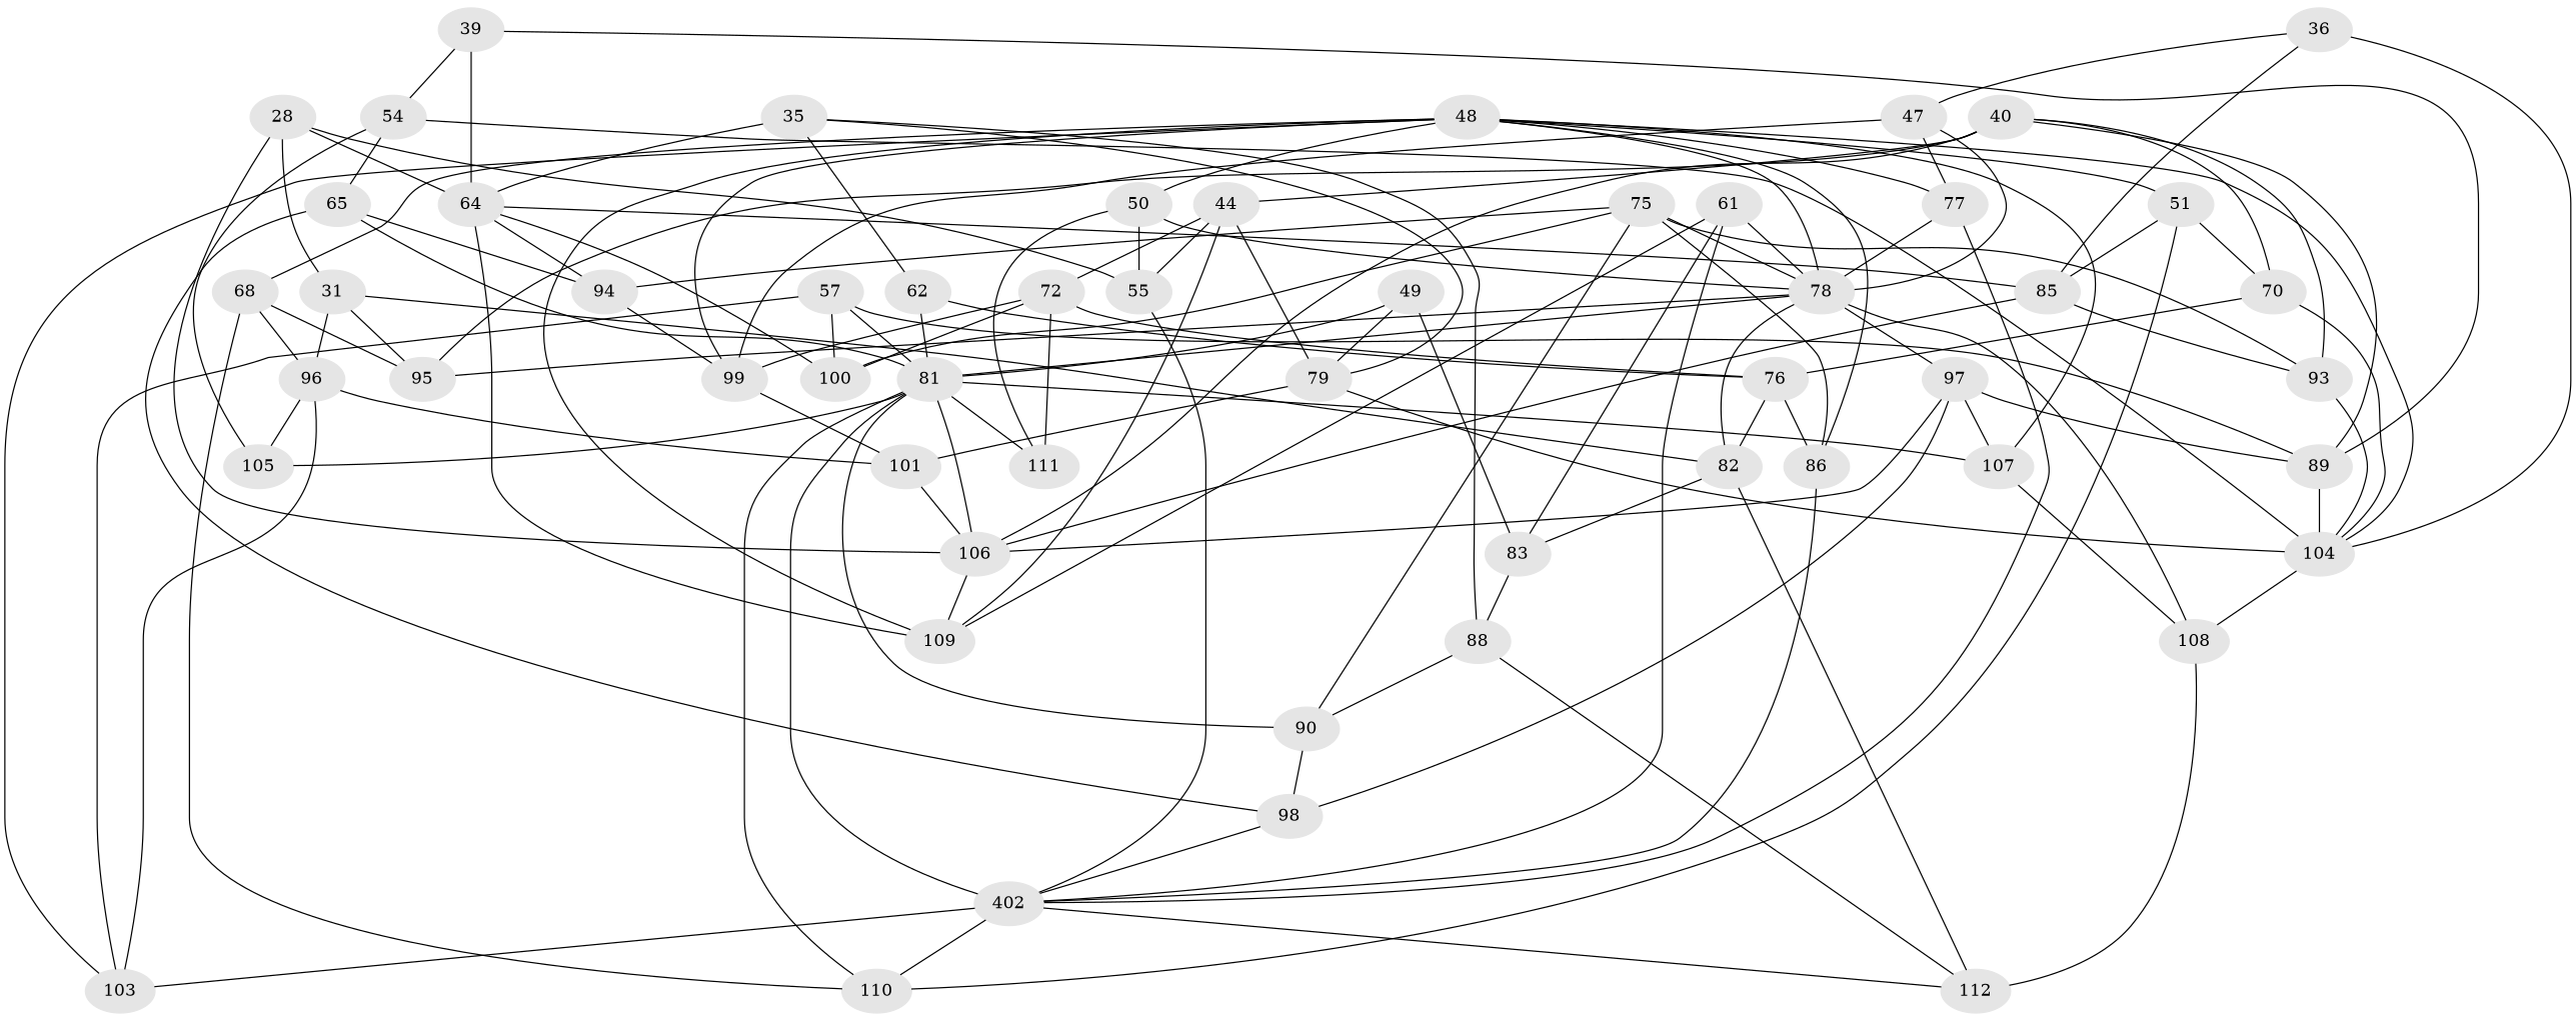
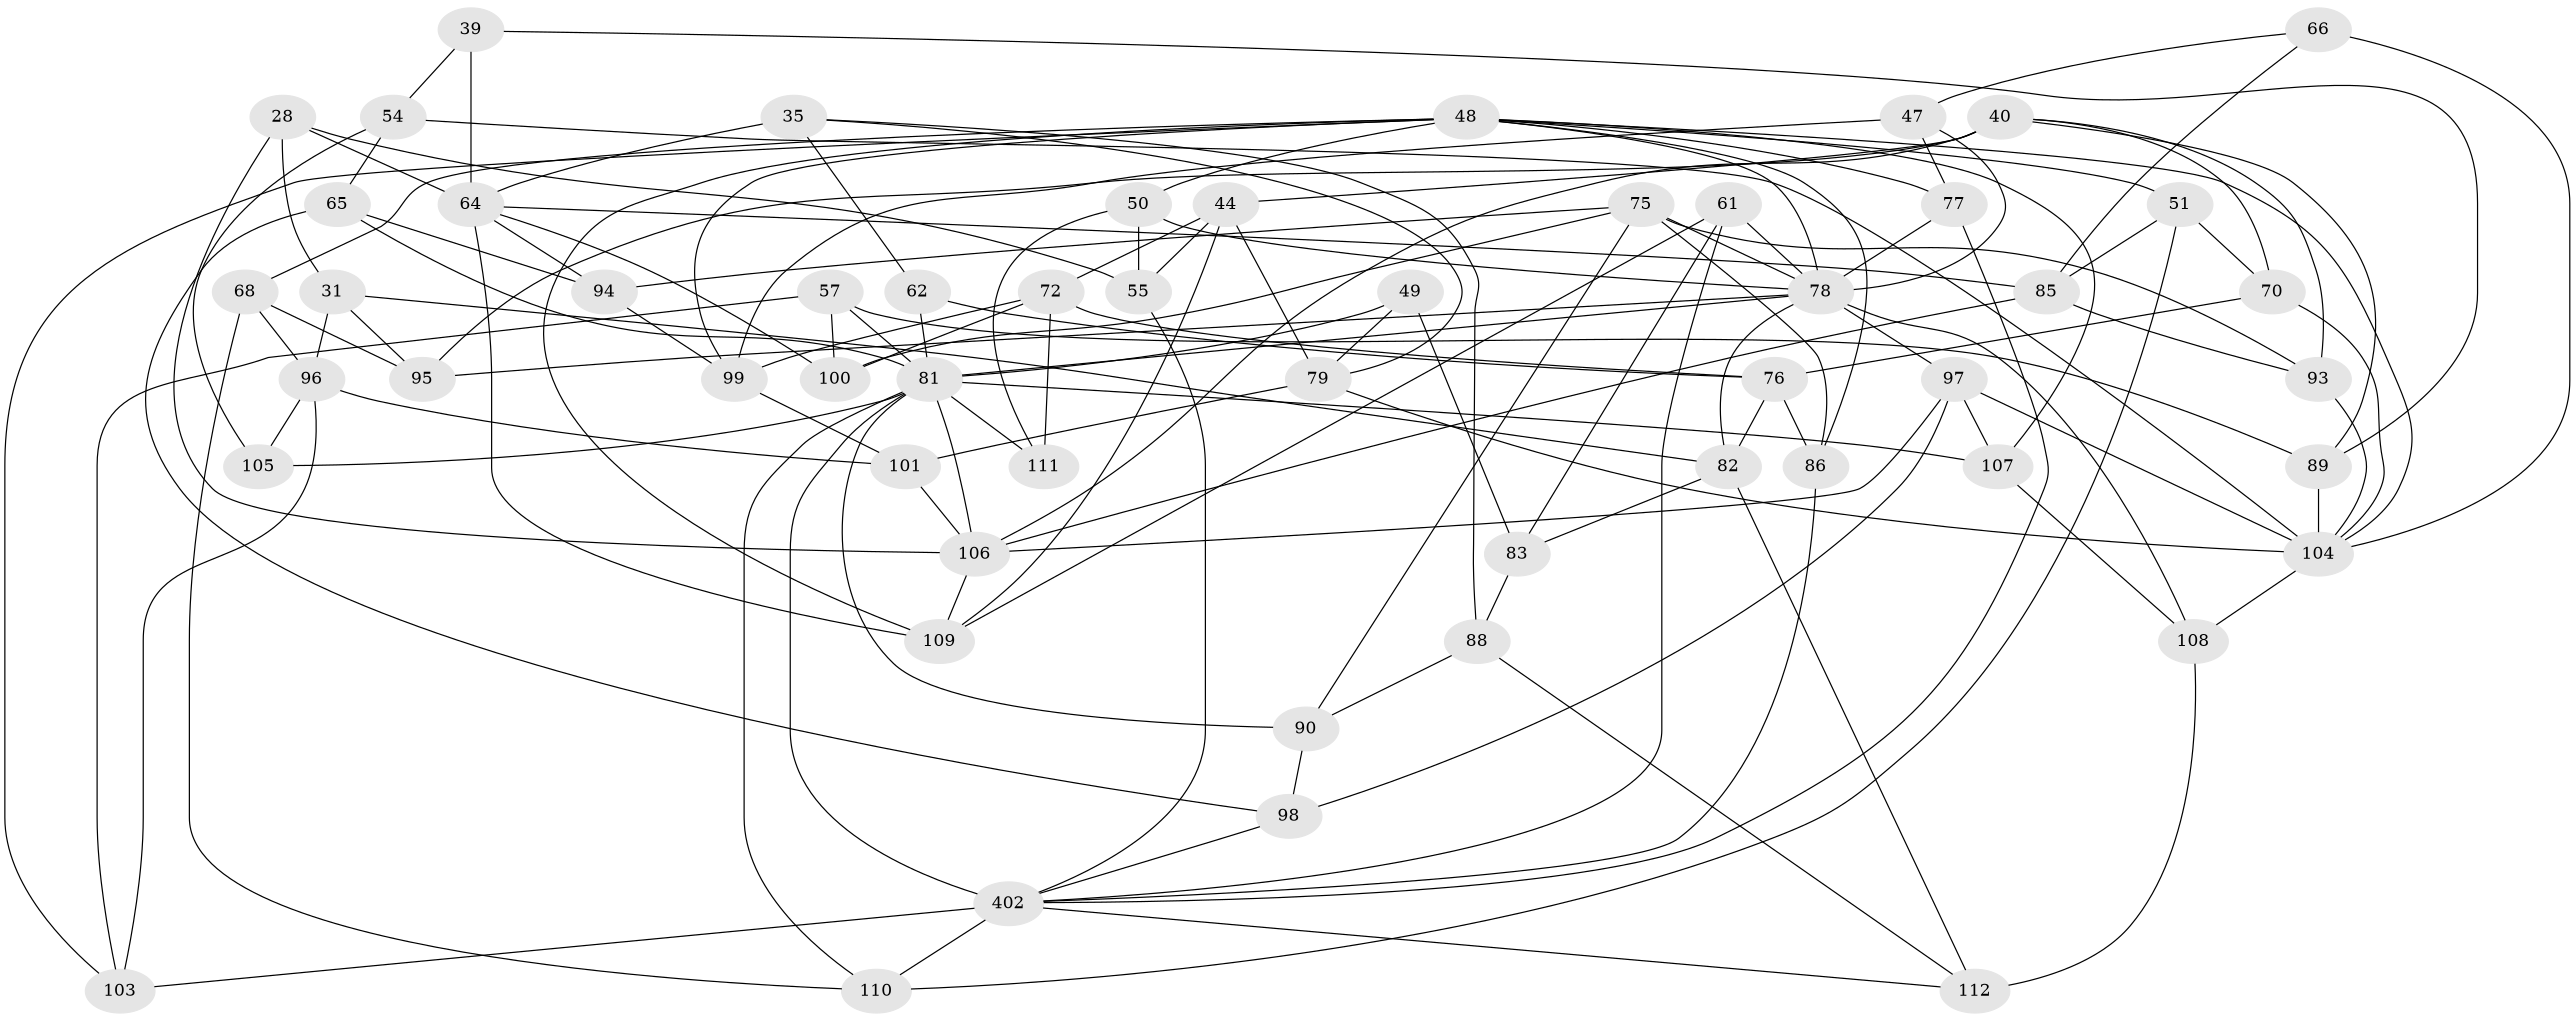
  graph {
    node [color=gray90 style=filled]
    28
    31
    55
    64 [super="+3+11"]
    106 [super="+59"]
    82 [super="+5+26"]
    95
    96 [super="+91"]
    n9 [label=402 super="+18+41"]
    85 [super="+71"]
    109 [super="+84"]
    100
    94
    83
    112
    103
    105
    101
    35
    62
    79 [super="+66"]
    88
    81 [super="+56+73+80"]
    76 [super="+60"]
    104 [super="+8+53+43"]
    90
-   36
+   36 [label=66]
    47
    77
    78 [super="+52+63"]
    99 [super="+65"]
    93
    108
    39
    54
    89 [super="+87"]
    n37 [label=65]
    40 [super="+12+34"]
    44 [super="+33"]
    70
    72 [super="+7+46"]
    111
    107
    110 [super="+74"]
    97 [super="+17"]
    48 [super="+1+37+27"]
    50
    51
    68
    86
    49
    98
    57
    61
    75 [super="+42"]
    28 -- 31
    28 -- 55
    28 -- 64
    28 -- 106
    31 -- 82
    31 -- 95
    31 -- 96
    55 -- n9
    64 -- 85 [weight=2]
    64 -- 109
    64 -- 100
    64 -- 94
    106 -- 109
    82 -- 83
    82 -- 112
    96 -- 103
    96 -- 105 [weight=2]
    96 -- 101
    n9 -- 112
    n9 -- 103
    n9 -- 110 [weight=2]
    85 -- 106
    85 -- 93
    94 -- 99
    83 -- 88
    101 -- 106
    35 -- 64
    35 -- 62
    35 -- 79
    35 -- 88
    62 -- 81 [weight=2]
    62 -- 76
    79 -- 101
    79 -- 104 [weight=2]
    88 -- 112
    88 -- 90
    81 -- 106 [weight=4]
    81 -- n9 [weight=3]
    81 -- 105
    81 -- 90
    81 -- 111
    81 -- 107
    81 -- 110 [weight=2]
    76 -- 82 [weight=2]
    76 -- 86
    104 -- 108
    90 -- 98
    36 -- 85
    36 -- 104 [weight=2]
    36 -- 47
    47 -- 77
    47 -- 78
    47 -- 99
    77 -- n9
    77 -- 78
    78 -- 82 [weight=3]
    78 -- 95
    78 -- 81 [weight=6]
    78 -- 108
    78 -- 97 [weight=2]
    99 -- 101
    93 -- 104
    108 -- 112
    39 -- 64
    39 -- 54
    39 -- 89
    54 -- 105
    54 -- 104
    54 -- n37
    89 -- 104 [weight=2]
    n37 -- 94
    n37 -- 81
    n37 -- 98
    40 -- 106
    40 -- 95
    40 -- 93
    40 -- 89 [weight=2]
    40 -- 44 [weight=2]
    40 -- 70
    44 -- 55
    44 -- 109
    44 -- 79
    44 -- 72 [weight=2]
    70 -- 76
    70 -- 104
    72 -- 100
    72 -- 76
    72 -- 99 [weight=2]
    72 -- 111 [weight=2]
    107 -- 108
    97 -- 106
-   97 -- 89
+   97 -- 104
    97 -- 107
    97 -- 98
    48 -- 109 [weight=2]
    48 -- 103
    48 -- 104
    48 -- 77
    48 -- 78
    48 -- 99
    48 -- 107
    48 -- 50
    48 -- 51
    48 -- 68
    48 -- 86
    50 -- 55
    50 -- 78
    50 -- 111
    51 -- 85
    51 -- 70
    51 -- 110
    68 -- 95
    68 -- 96
    68 -- 110
    86 -- n9
    49 -- 83
    49 -- 79
    49 -- 81 [weight=2]
    98 -- n9
    57 -- 100
    57 -- 103
    57 -- 81
    57 -- 89
    61 -- n9
    61 -- 109
    61 -- 83
    61 -- 78
    75 -- 100
    75 -- 94
    75 -- 90
    75 -- 78 [weight=2]
    75 -- 93
    75 -- 86
  }
